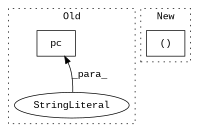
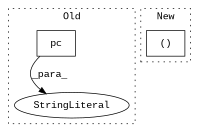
  digraph {
    fontname="Liberation Mono"
    node [shape=box fontname="Liberation Mono"]
    n1 [a=32 l="3,1" label=pc s="3695,3702"]
    n2 [a=45 l=4 label=StringLiteral s=3698 shape=ellipse]
    n3 [a=106 l=162 label="()" s=2832]
    subgraph cluster_1 {
      label=Old
      style=dotted
      n1
      n2
    }
    subgraph cluster_2 {
      label=New
      style=dotted
      n3
    }
-   n2 -> n1 [label=_para_ fontname="Liberation Mono"]
+   n1 -> n2 [label=_para_ fontname="Liberation Mono"]
  }
